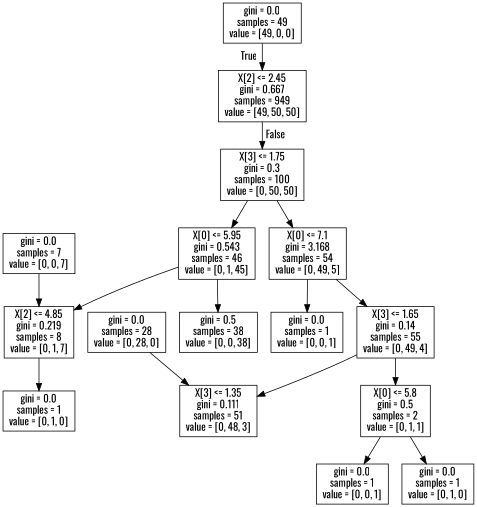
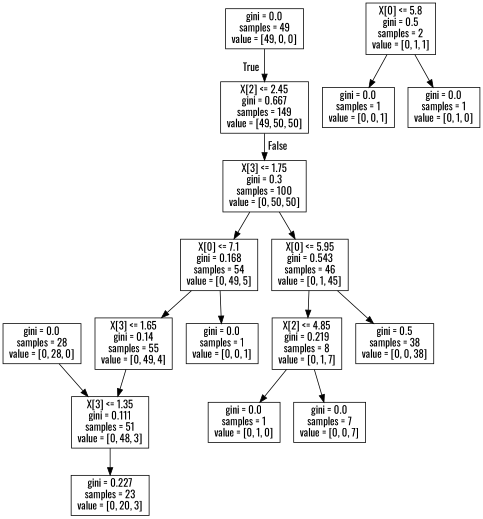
  digraph {
    fontname=Oswald
    node [fontname=Oswald shape=box]
    edge [fontname=Oswald]
-   n1 [label="X[2] <= 2.45\ngini = 0.667\nsamples = 949\nvalue = [49, 50, 50]"]
+   n1 [label="X[2] <= 2.45\ngini = 0.667\nsamples = 149\nvalue = [49, 50, 50]"]
    n2 [label="X[3] <= 1.75\ngini = 0.3\nsamples = 100\nvalue = [0, 50, 50]"]
    n3 [label="gini = 0.0\nsamples = 49\nvalue = [49, 0, 0]"]
-   n4 [label="X[0] <= 7.1\ngini = 3.168\nsamples = 54\nvalue = [0, 49, 5]"]
+   n4 [label="X[0] <= 7.1\ngini = 0.168\nsamples = 54\nvalue = [0, 49, 5]"]
    n5 [label="X[0] <= 5.95\ngini = 0.543\nsamples = 46\nvalue = [0, 1, 45]"]
    n6 [label="X[3] <= 1.65\ngini = 0.14\nsamples = 55\nvalue = [0, 49, 4]"]
    n7 [label="gini = 0.0\nsamples = 1\nvalue = [0, 0, 1]"]
    n8 [label="X[2] <= 4.85\ngini = 0.219\nsamples = 8\nvalue = [0, 1, 7]"]
    n9 [label="gini = 0.5\nsamples = 38\nvalue = [0, 0, 38]"]
    n10 [label="X[3] <= 1.35\ngini = 0.111\nsamples = 51\nvalue = [0, 48, 3]"]
    n11 [label="X[0] <= 5.8\ngini = 0.5\nsamples = 2\nvalue = [0, 1, 1]"]
+   n12 [label="gini = 0.227\nsamples = 23\nvalue = [0, 20, 3]"]
    n13 [label="gini = 0.0\nsamples = 1\nvalue = [0, 0, 1]"]
    n14 [label="gini = 0.0\nsamples = 1\nvalue = [0, 1, 0]"]
    n15 [label="gini = 0.0\nsamples = 28\nvalue = [0, 28, 0]"]
    n16 [label="gini = 0.0\nsamples = 1\nvalue = [0, 1, 0]"]
    n17 [label="gini = 0.0\nsamples = 7\nvalue = [0, 0, 7]"]
    n1 -> n2 [headlabel=False labelangle=-45 labeldistance=2.5]
    n2 -> n4
    n2 -> n5
    n3 -> n1 [headlabel=True labelangle=45 labeldistance=2.5]
    n4 -> n6
    n4 -> n7
    n5 -> n8
    n5 -> n9
    n6 -> n10
-   n6 -> n11
    n8 -> n16
-   n17 -> n8
+   n8 -> n17
+   n10 -> n12
    n11 -> n13
    n11 -> n14
    n15 -> n10
  }
